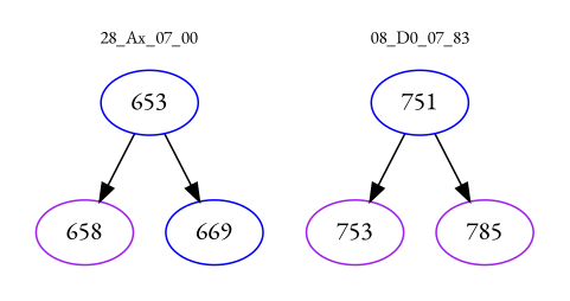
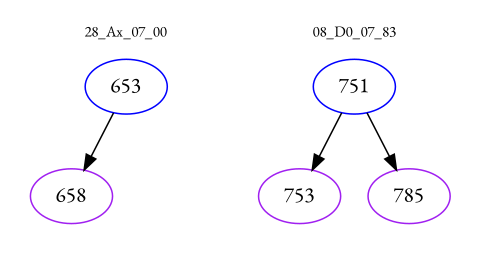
  digraph {
    fontname="EB Garamond"
    node [color=blue fontname="EB Garamond"]
    edge [color=black fontname="EB Garamond"]
    n1 [label=653]
    n2 [color=purple label=658]
-   n3 [label=669]
    n4 [label=751]
    n5 [color=purple label=753]
    n6 [color=purple label=785]
    subgraph cluster_1 {
      color=white
      fontsize=10
      label="28_Ax_07_00"
      n1
      n2
-     n3
    }
    subgraph cluster_2 {
      color=white
      fontsize=10
      label="08_D0_07_83"
      n4
      n5
      n6
    }
    n1 -> n2
-   n1 -> n3
    n4 -> n5
    n4 -> n6
  }
